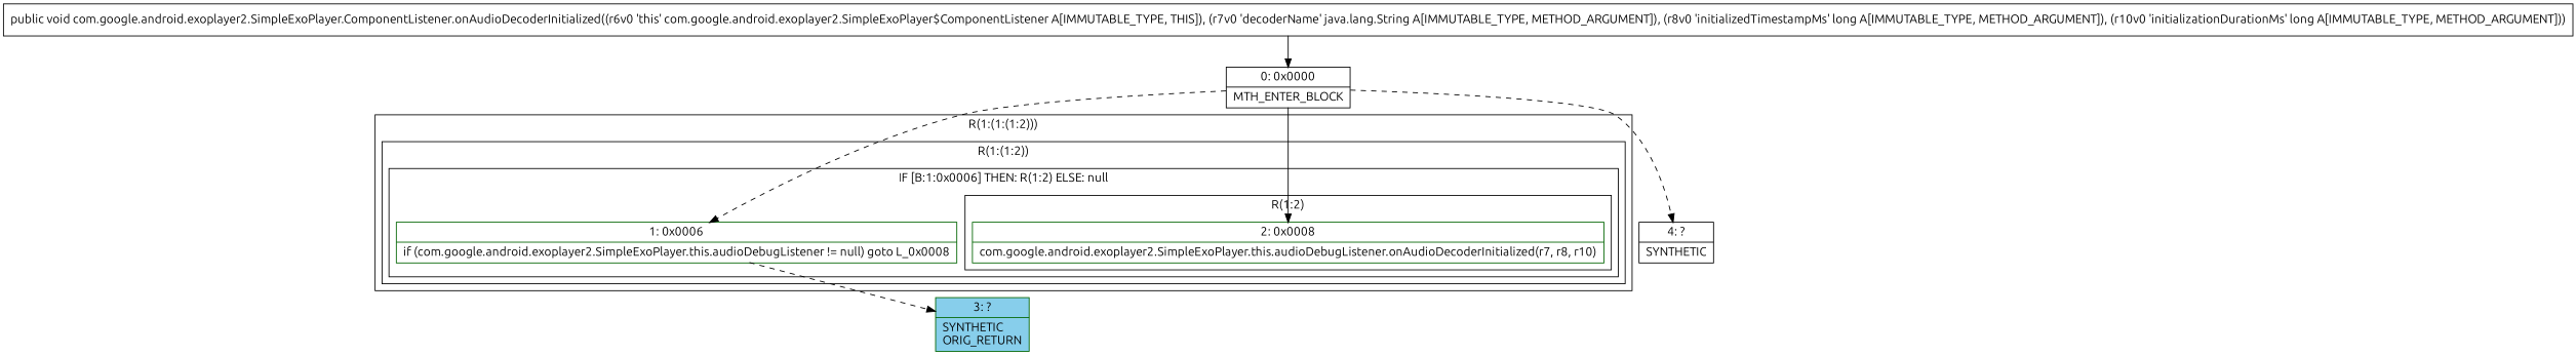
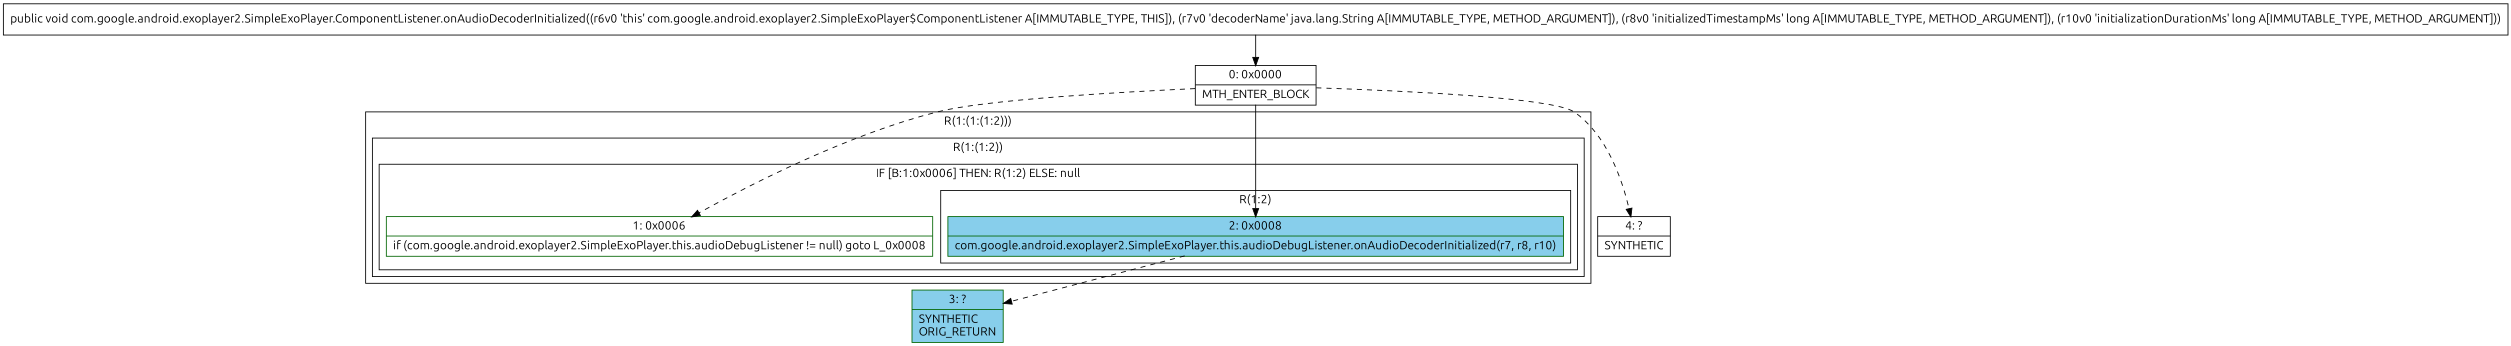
  digraph {
    fontname=Ubuntu
    node [color=darkgreen fillcolor=white fontname=Ubuntu shape=record style=filled]
    edge [fontname=Ubuntu style=dashed]
-   n1 [label="{2\:\ 0x0008|com.google.android.exoplayer2.SimpleExoPlayer.this.audioDebugListener.onAudioDecoderInitialized(r7, r8, r10)\l}"]
+   n1 [fillcolor=skyblue label="{2\:\ 0x0008|com.google.android.exoplayer2.SimpleExoPlayer.this.audioDebugListener.onAudioDecoderInitialized(r7, r8, r10)\l}"]
    n2 [label="{1\:\ 0x0006|if (com.google.android.exoplayer2.SimpleExoPlayer.this.audioDebugListener != null) goto L_0x0008\l}"]
    n3 [fillcolor=skyblue label="{3\:\ ?|SYNTHETIC\lORIG_RETURN\l}"]
    n4 [color=black label="{4\:\ ?|SYNTHETIC\l}"]
    n5 [color=black label="{0\:\ 0x0000|MTH_ENTER_BLOCK\l}"]
    n6 [color=black label="{public void com.google.android.exoplayer2.SimpleExoPlayer.ComponentListener.onAudioDecoderInitialized((r6v0 'this' com.google.android.exoplayer2.SimpleExoPlayer$ComponentListener A[IMMUTABLE_TYPE, THIS]), (r7v0 'decoderName' java.lang.String A[IMMUTABLE_TYPE, METHOD_ARGUMENT]), (r8v0 'initializedTimestampMs' long A[IMMUTABLE_TYPE, METHOD_ARGUMENT]), (r10v0 'initializationDurationMs' long A[IMMUTABLE_TYPE, METHOD_ARGUMENT])) }"]
    subgraph cluster_1 {
      label="R(1:(1:(1:2)))"
      subgraph cluster_2 {
        label="R(1:(1:2))"
        subgraph cluster_3 {
          label="IF [B:1:0x0006] THEN: R(1:2) ELSE: null"
          n2
          subgraph cluster_4 {
            label="R(1:2)"
            n1
          }
        }
      }
    }
-   n2 -> n3
+   n1 -> n3
    n5 -> n1 [style=solid]
    n5 -> n2
    n5 -> n4
    n6 -> n5 [style=solid]
  }
